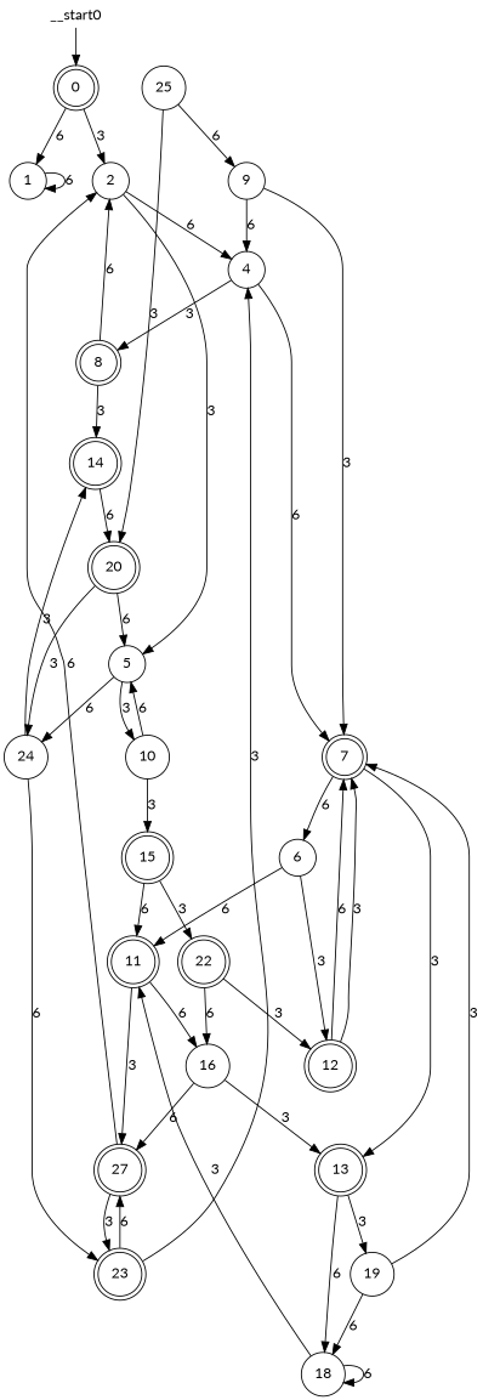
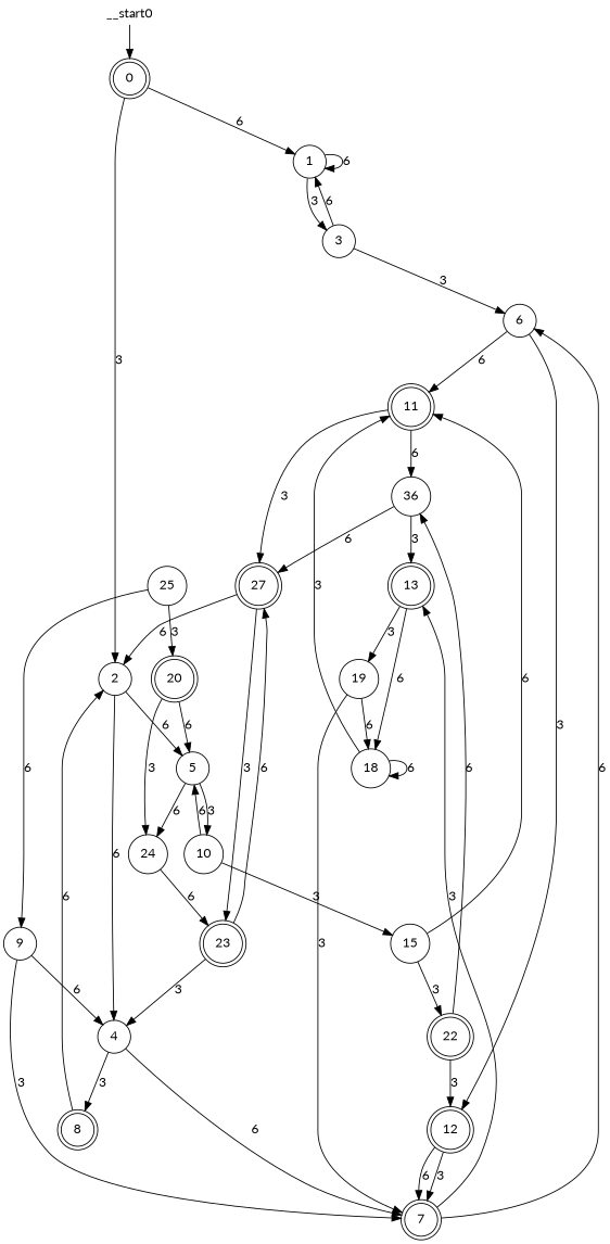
  digraph {
    fontname=Lato
    node [fontname=Lato shape=circle]
    edge [fontname=Lato]
    n1 [label=0 shape=doublecircle]
    n2 [label=1]
    n3 [label=2]
+   n4 [label=3]
    n5 [label=4]
    n6 [label=5]
    n7 [label=6]
    n8 [label=7 shape=doublecircle]
    n9 [label=8 shape=doublecircle]
    n10 [label=10]
    n11 [label=24]
    n12 [label=11 shape=doublecircle]
    n13 [label=12 shape=doublecircle]
    n14 [label=13 shape=doublecircle]
-   n15 [label=14 shape=doublecircle]
    n16 [label=9]
-   n17 [label=15 shape=doublecircle]
-   n18 [label=16]
+   n17 [label=15]
+   n18 [label=36]
    n19 [label=27 shape=doublecircle]
    n20 [label=18]
    n21 [label=19]
    n22 [label=20 shape=doublecircle]
    n23 [label=22 shape=doublecircle]
    n24 [label=23 shape=doublecircle]
    n25 [label=25]
    __start0 [height=0 shape=none width=0]
    n1 -> n2 [label=6]
    n1 -> n3 [label=3]
    n2 -> n2 [label=6]
+   n2 -> n4 [label=3]
    n3 -> n5 [label=6]
-   n3 -> n6 [label=3]
+   n3 -> n6 [label=6]
+   n4 -> n2 [label=6]
+   n4 -> n7 [label=3]
    n5 -> n8 [label=6]
    n5 -> n9 [label=3]
    n6 -> n10 [label=3]
    n6 -> n11 [label=6]
    n7 -> n12 [label=6]
    n7 -> n13 [label=3]
    n8 -> n7 [label=6]
    n8 -> n14 [label=3]
    n9 -> n3 [label=6]
-   n9 -> n15 [label=3]
    n10 -> n6 [label=6]
    n10 -> n17 [label=3]
-   n11 -> n15 [label=3]
    n11 -> n24 [label=6]
    n12 -> n18 [label=6]
    n12 -> n19 [label=3]
    n13 -> n8 [label=6]
    n13 -> n8 [label=3]
    n14 -> n20 [label=6]
    n14 -> n21 [label=3]
-   n15 -> n22 [label=6]
    n16 -> n5 [label=6]
    n16 -> n8 [label=3]
    n17 -> n12 [label=6]
    n17 -> n23 [label=3]
    n18 -> n14 [label=3]
    n18 -> n19 [label=6]
    n19 -> n3 [label=6]
    n19 -> n24 [label=3]
    n20 -> n12 [label=3]
    n20 -> n20 [label=6]
    n21 -> n8 [label=3]
    n21 -> n20 [label=6]
    n22 -> n6 [label=6]
    n22 -> n11 [label=3]
    n23 -> n13 [label=3]
    n23 -> n18 [label=6]
    n24 -> n5 [label=3]
    n24 -> n19 [label=6]
    n25 -> n16 [label=6]
    n25 -> n22 [label=3]
    __start0 -> n1
  }
